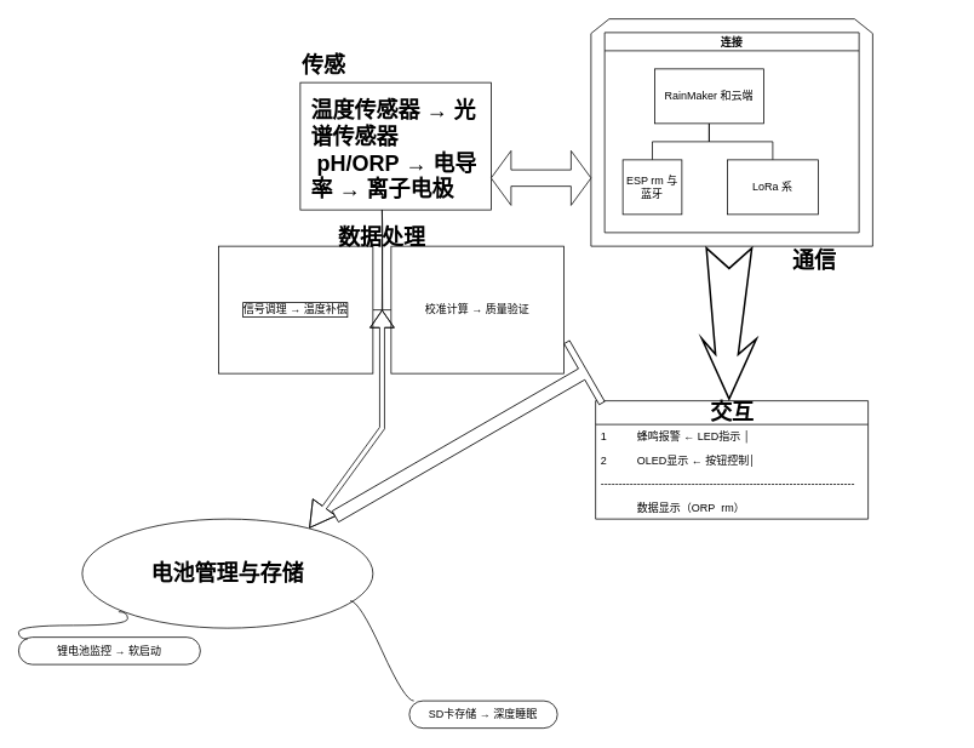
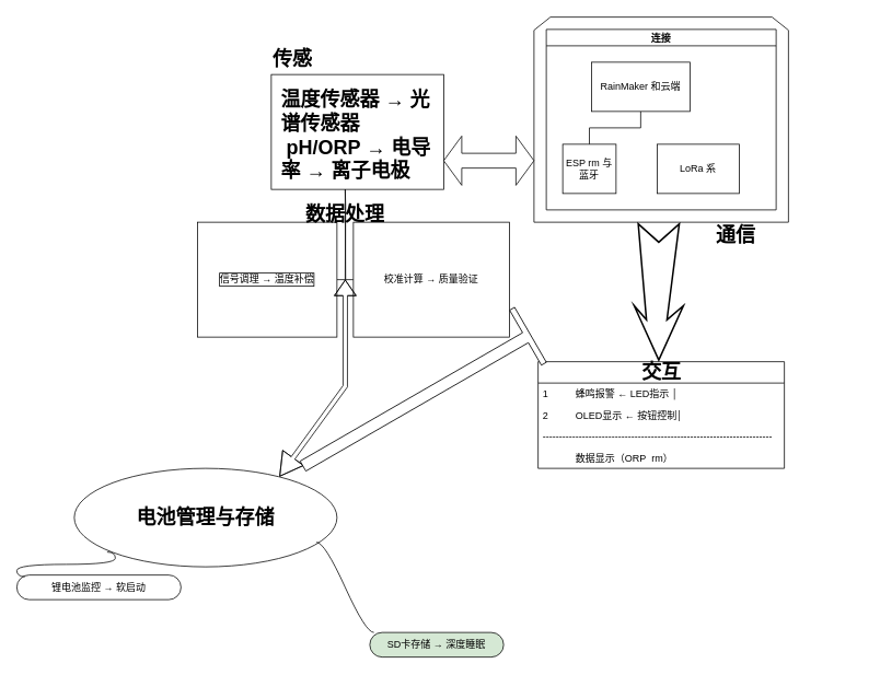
  <mxCell id="0" />
  <mxCell id="1" parent="0" />
  <mxCell id="2" value="&lt;h1 style=&quot;margin-top: 0px;&quot;&gt;传感&lt;/h1&gt;" style="text;html=1;whiteSpace=wrap;overflow=hidden;rounded=0;" vertex="1" parent="1"><mxGeometry x="330" y="50" width="180" height="120" as="geometry" /></mxCell>
  <mxCell id="3" value="" style="rounded=0;whiteSpace=wrap;html=1;" vertex="1" parent="1"><mxGeometry x="330" y="90" width="210" height="140" as="geometry" /></mxCell>
  <mxCell id="4" value="&lt;h1 style=&quot;margin-top: 0px;&quot;&gt;温度传感器 → 光谱传感器&amp;nbsp; &amp;nbsp;pH/ORP → 电导率 → 离子电极&lt;/h1&gt;" style="text;html=1;whiteSpace=wrap;overflow=hidden;rounded=0;" vertex="1" parent="1"><mxGeometry x="340" y="100" width="190" height="150" as="geometry" /></mxCell>
  <mxCell id="5" value="" style="shape=loopLimit;whiteSpace=wrap;html=1;" vertex="1" parent="1"><mxGeometry x="650" y="20" width="310" height="250" as="geometry" /></mxCell>
  <mxCell id="6" value="&lt;h1 style=&quot;margin-top: 0px;&quot;&gt;通信&lt;/h1&gt;" style="text;html=1;whiteSpace=wrap;overflow=hidden;rounded=0;" vertex="1" parent="1"><mxGeometry x="870" y="265" width="180" height="120" as="geometry" /></mxCell>
  <mxCell id="7" value="连接" style="swimlane;startSize=20;horizontal=1;containerType=tree;newEdgeStyle={&quot;edgeStyle&quot;:&quot;elbowEdgeStyle&quot;,&quot;startArrow&quot;:&quot;none&quot;,&quot;endArrow&quot;:&quot;none&quot;};" vertex="1" parent="1"><mxGeometry x="665" y="35" width="280" height="220" as="geometry" /></mxCell>
  <mxCell id="8" value="" style="edgeStyle=elbowEdgeStyle;elbow=vertical;sourcePerimeterSpacing=0;targetPerimeterSpacing=0;startArrow=none;endArrow=none;rounded=0;curved=0;" edge="1" parent="7" source="10" target="11"><mxGeometry relative="1" as="geometry" /></mxCell>
- <mxCell id="9" value="" style="edgeStyle=elbowEdgeStyle;elbow=vertical;sourcePerimeterSpacing=0;targetPerimeterSpacing=0;startArrow=none;endArrow=none;rounded=0;curved=0;" edge="1" parent="7" source="10" target="12"><mxGeometry relative="1" as="geometry" /></mxCell>
  <mxCell id="10" value="RainMaker 和云端" style="whiteSpace=wrap;html=1;align=center;treeFolding=1;treeMoving=1;newEdgeStyle={&quot;edgeStyle&quot;:&quot;elbowEdgeStyle&quot;,&quot;startArrow&quot;:&quot;none&quot;,&quot;endArrow&quot;:&quot;none&quot;};" vertex="1" parent="7"><mxGeometry x="55" y="40" width="120" height="60" as="geometry" /></mxCell>
  <mxCell id="11" value="ESP rm 与蓝牙" style="whiteSpace=wrap;html=1;align=center;verticalAlign=middle;treeFolding=1;treeMoving=1;newEdgeStyle={&quot;edgeStyle&quot;:&quot;elbowEdgeStyle&quot;,&quot;startArrow&quot;:&quot;none&quot;,&quot;endArrow&quot;:&quot;none&quot;};" vertex="1" parent="7"><mxGeometry x="20" y="140" width="65" height="60" as="geometry" /></mxCell>
  <mxCell id="12" value="LoRa 系" style="whiteSpace=wrap;html=1;align=center;verticalAlign=middle;treeFolding=1;treeMoving=1;newEdgeStyle={&quot;edgeStyle&quot;:&quot;elbowEdgeStyle&quot;,&quot;startArrow&quot;:&quot;none&quot;,&quot;endArrow&quot;:&quot;none&quot;};" vertex="1" parent="7"><mxGeometry x="135" y="140" width="100" height="60" as="geometry" /></mxCell>
  <mxCell id="13" value="" style="shape=doubleArrow;whiteSpace=wrap;html=1;" vertex="1" parent="1"><mxGeometry x="540" y="165" width="110" height="60" as="geometry" /></mxCell>
  <mxCell id="14" value="&lt;h1&gt;&lt;font face=&quot;Comic Sans MS&quot;&gt;交互&lt;/font&gt;&lt;/h1&gt;" style="swimlane;fontStyle=0;childLayout=stackLayout;horizontal=1;startSize=26;fillColor=none;horizontalStack=0;resizeParent=1;resizeParentMax=0;resizeLast=0;collapsible=1;marginBottom=0;html=1;" vertex="1" parent="1"><mxGeometry x="655" y="440" width="300" height="130" as="geometry" /></mxCell>
  <mxCell id="15" value="1&amp;nbsp; &amp;nbsp; &amp;nbsp; &amp;nbsp; &amp;nbsp;&amp;nbsp;蜂鸣报警 ← LED指示 │" style="text;strokeColor=none;fillColor=none;align=left;verticalAlign=top;spacingLeft=4;spacingRight=4;overflow=hidden;rotatable=0;points=[[0,0.5],[1,0.5]];portConstraint=eastwest;whiteSpace=wrap;html=1;" vertex="1" parent="14"><mxGeometry y="26" width="300" height="26" as="geometry" /></mxCell>
  <mxCell id="16" value="2&amp;nbsp; &amp;nbsp; &amp;nbsp; &amp;nbsp; &amp;nbsp;&amp;nbsp;OLED显示 ← 按钮控制│" style="text;strokeColor=none;fillColor=none;align=left;verticalAlign=top;spacingLeft=4;spacingRight=4;overflow=hidden;rotatable=0;points=[[0,0.5],[1,0.5]];portConstraint=eastwest;whiteSpace=wrap;html=1;" vertex="1" parent="14"><mxGeometry y="52" width="300" height="26" as="geometry" /></mxCell>
  <mxCell id="17" value="----------------------------------------------------------------------" style="text;strokeColor=none;fillColor=none;align=left;verticalAlign=top;spacingLeft=4;spacingRight=4;overflow=hidden;rotatable=0;points=[[0,0.5],[1,0.5]];portConstraint=eastwest;whiteSpace=wrap;html=1;" vertex="1" parent="14"><mxGeometry y="78" width="300" height="26" as="geometry" /></mxCell>
  <mxCell id="18" value="&amp;nbsp; &amp;nbsp; &amp;nbsp; &amp;nbsp; &amp;nbsp; &amp;nbsp; 数据显示（ORP&amp;nbsp; rm）" style="text;strokeColor=none;fillColor=none;align=left;verticalAlign=top;spacingLeft=4;spacingRight=4;overflow=hidden;rotatable=0;points=[[0,0.5],[1,0.5]];portConstraint=eastwest;whiteSpace=wrap;html=1;" vertex="1" parent="14"><mxGeometry y="104" width="300" height="26" as="geometry" /></mxCell>
  <mxCell id="19" value="" style="shape=mxgraph.arrows.stylised_notched_arrow;html=1;verticalLabelPosition=bottom;verticalAlign=top;strokeWidth=2;strokeColor=#000000;rotation=90;" vertex="1" parent="1"><mxGeometry x="719" y="325" width="166" height="60" as="geometry" /></mxCell>
  <mxCell id="20" value="" style="edgeStyle=orthogonalEdgeStyle;sourcePerimeterSpacing=0;targetPerimeterSpacing=0;startArrow=none;endArrow=none;rounded=0;targetPortConstraint=eastwest;sourcePortConstraint=northsouth;curved=0;rounded=0;" edge="1" target="22" parent="1"><mxGeometry relative="1" as="geometry"><mxPoint x="420" y="230" as="sourcePoint" /></mxGeometry></mxCell>
  <mxCell id="21" value="" style="edgeStyle=orthogonalEdgeStyle;sourcePerimeterSpacing=0;targetPerimeterSpacing=0;startArrow=none;endArrow=none;rounded=0;targetPortConstraint=eastwest;sourcePortConstraint=northsouth;curved=0;rounded=0;" edge="1" target="23" parent="1"><mxGeometry relative="1" as="geometry"><mxPoint x="420" y="230" as="sourcePoint" /></mxGeometry></mxCell>
  <mxCell id="22" value="信号调理 → 温度补偿" style="whiteSpace=wrap;html=1;align=center;verticalAlign=middle;treeFolding=1;treeMoving=1;labelBorderColor=light-dark(#000000,#FF0000);" vertex="1" parent="1"><mxGeometry x="240" y="270" width="170" height="140" as="geometry" /></mxCell>
  <mxCell id="23" value="校准计算 → 质量验证" style="whiteSpace=wrap;html=1;align=center;verticalAlign=middle;treeFolding=1;treeMoving=1;" vertex="1" parent="1"><mxGeometry x="430" y="270" width="190" height="140" as="geometry" /></mxCell>
  <mxCell id="24" value="&lt;h1 style=&quot;margin-top: 0px;&quot;&gt;数据处理&lt;/h1&gt;" style="text;html=1;whiteSpace=wrap;overflow=hidden;rounded=0;" vertex="1" parent="1"><mxGeometry x="370" y="240" width="110" height="40" as="geometry" /></mxCell>
  <mxCell id="25" value="&lt;h1&gt;&lt;b&gt;&lt;font face=&quot;Garamond&quot;&gt;电池管理与存储&lt;/font&gt;&lt;/b&gt;&lt;/h1&gt;" style="ellipse;whiteSpace=wrap;html=1;align=center;newEdgeStyle={&quot;edgeStyle&quot;:&quot;entityRelationEdgeStyle&quot;,&quot;startArrow&quot;:&quot;none&quot;,&quot;endArrow&quot;:&quot;none&quot;,&quot;segment&quot;:10,&quot;curved&quot;:1,&quot;sourcePerimeterSpacing&quot;:0,&quot;targetPerimeterSpacing&quot;:0};treeFolding=1;treeMoving=1;" vertex="1" parent="1"><mxGeometry x="90" y="570" width="320" height="120" as="geometry" /></mxCell>
- <mxCell id="26" value="SD卡存储 → 深度睡眠" style="whiteSpace=wrap;html=1;rounded=1;arcSize=50;align=center;verticalAlign=middle;strokeWidth=1;autosize=1;spacing=4;treeFolding=1;treeMoving=1;newEdgeStyle={&quot;edgeStyle&quot;:&quot;entityRelationEdgeStyle&quot;,&quot;startArrow&quot;:&quot;none&quot;,&quot;endArrow&quot;:&quot;none&quot;,&quot;segment&quot;:10,&quot;curved&quot;:1,&quot;sourcePerimeterSpacing&quot;:0,&quot;targetPerimeterSpacing&quot;:0};" vertex="1" parent="1"><mxGeometry x="450" y="770" width="163" height="30" as="geometry" /></mxCell>
+ <mxCell id="26" value="SD卡存储 → 深度睡眠" style="whiteSpace=wrap;html=1;rounded=1;arcSize=50;align=center;verticalAlign=middle;strokeWidth=1;autosize=1;spacing=4;treeFolding=1;treeMoving=1;newEdgeStyle={&quot;edgeStyle&quot;:&quot;entityRelationEdgeStyle&quot;,&quot;startArrow&quot;:&quot;none&quot;,&quot;endArrow&quot;:&quot;none&quot;,&quot;segment&quot;:10,&quot;curved&quot;:1,&quot;sourcePerimeterSpacing&quot;:0,&quot;targetPerimeterSpacing&quot;:0};fillColor=#d5e8d4;" vertex="1" parent="1"><mxGeometry x="450" y="770" width="163" height="30" as="geometry" /></mxCell>
  <mxCell id="27" value="" style="edgeStyle=entityRelationEdgeStyle;startArrow=none;endArrow=none;segment=10;curved=1;sourcePerimeterSpacing=0;targetPerimeterSpacing=0;rounded=0;" edge="1" parent="1"><mxGeometry relative="1" as="geometry"><mxPoint x="385" y="660" as="sourcePoint" /><mxPoint x="455" y="770" as="targetPoint" /></mxGeometry></mxCell>
  <mxCell id="28" value="锂电池监控 → 软启动" style="whiteSpace=wrap;html=1;rounded=1;arcSize=50;align=center;verticalAlign=middle;strokeWidth=1;autosize=1;spacing=4;treeFolding=1;treeMoving=1;newEdgeStyle={&quot;edgeStyle&quot;:&quot;entityRelationEdgeStyle&quot;,&quot;startArrow&quot;:&quot;none&quot;,&quot;endArrow&quot;:&quot;none&quot;,&quot;segment&quot;:10,&quot;curved&quot;:1,&quot;sourcePerimeterSpacing&quot;:0,&quot;targetPerimeterSpacing&quot;:0};" vertex="1" parent="1"><mxGeometry x="20" y="700" width="200" height="30" as="geometry" /></mxCell>
  <mxCell id="29" value="" style="edgeStyle=entityRelationEdgeStyle;startArrow=none;endArrow=none;segment=10;curved=1;sourcePerimeterSpacing=0;targetPerimeterSpacing=0;rounded=0;" edge="1" parent="1"><mxGeometry relative="1" as="geometry"><mxPoint x="130" y="672" as="sourcePoint" /><mxPoint x="30" y="702" as="targetPoint" /></mxGeometry></mxCell>
  <mxCell id="30" value="" style="shape=flexArrow;endArrow=classic;startArrow=classic;html=1;rounded=0;startWidth=24.889;startSize=8.853;exitX=0.781;exitY=0.083;exitDx=0;exitDy=0;exitPerimeter=0;width=5.333;" edge="1" parent="1"><mxGeometry width="100" height="100" relative="1" as="geometry"><mxPoint x="340" y="579.96" as="sourcePoint" /><mxPoint x="420.08" y="340" as="targetPoint" /><Array as="points"><mxPoint x="420.08" y="470" /></Array></mxGeometry></mxCell>
  <mxCell id="31" value="" style="shape=tee;whiteSpace=wrap;html=1;rotation=60;dx=14;dy=7;" vertex="1" parent="1"><mxGeometry x="468.51" y="327.23" width="77.32" height="320" as="geometry" /></mxCell>
